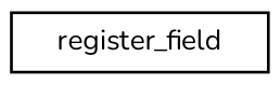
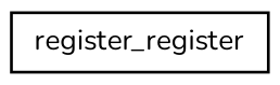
  digraph {
    rankdir=LR
    fontname=Nunito
-   n1 [color=black fillcolor=white fontname=Nunito fontsize=10 height=0.2 label=register_field shape=record style=filled width=0.4]
+   n1 [color=black fillcolor=white fontname=Nunito fontsize=10 height=0.2 label=register_register shape=record style=filled width=0.4]
  }
